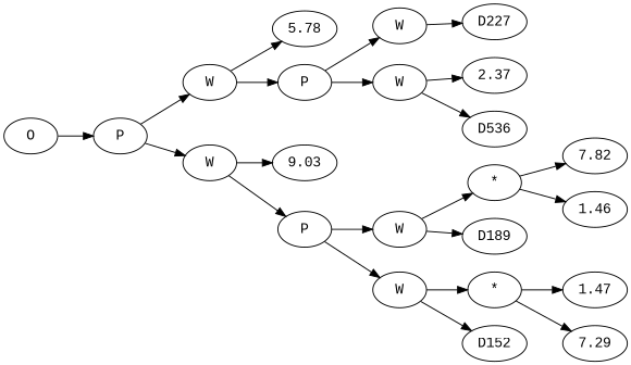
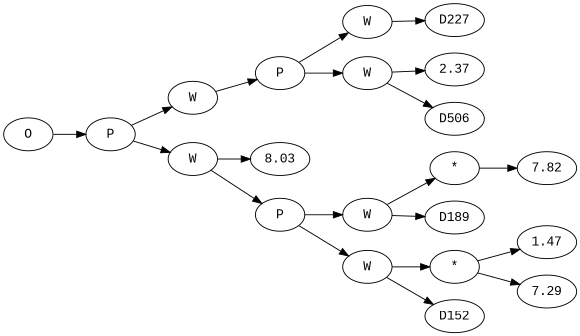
  digraph {
    fontname="Liberation Mono"
    rankdir=LR
    node [fontname="Liberation Mono"]
    edge [fontname="Liberation Mono"]
    n1 [label=O]
    n2 [label=P]
    n3 [label=W]
    n4 [label=W]
-   n5 [label=5.78]
    n6 [label=P]
-   n7 [label=9.03]
+   n7 [label=8.03]
    n8 [label=P]
    n9 [label=W]
    n10 [label=W]
    n11 [label=D227]
    n12 [label=2.37]
-   n13 [label=D536]
+   n13 [label=D506]
    n14 [label=W]
    n15 [label=W]
    n16 [label="*"]
    n17 [label=D189]
    n18 [label="*"]
    n19 [label=D152]
    n20 [label=7.82]
-   n21 [label=1.46]
    n22 [label=1.47]
    n23 [label=7.29]
    n1 -> n2
    n2 -> n3
    n2 -> n4
-   n3 -> n5
    n3 -> n6
    n4 -> n7
    n4 -> n8
    n6 -> n9
    n6 -> n10
    n8 -> n14
    n8 -> n15
    n9 -> n11
    n10 -> n12
    n10 -> n13
    n14 -> n16
    n14 -> n17
    n15 -> n18
    n15 -> n19
    n16 -> n20
-   n16 -> n21
    n18 -> n22
    n18 -> n23
  }
